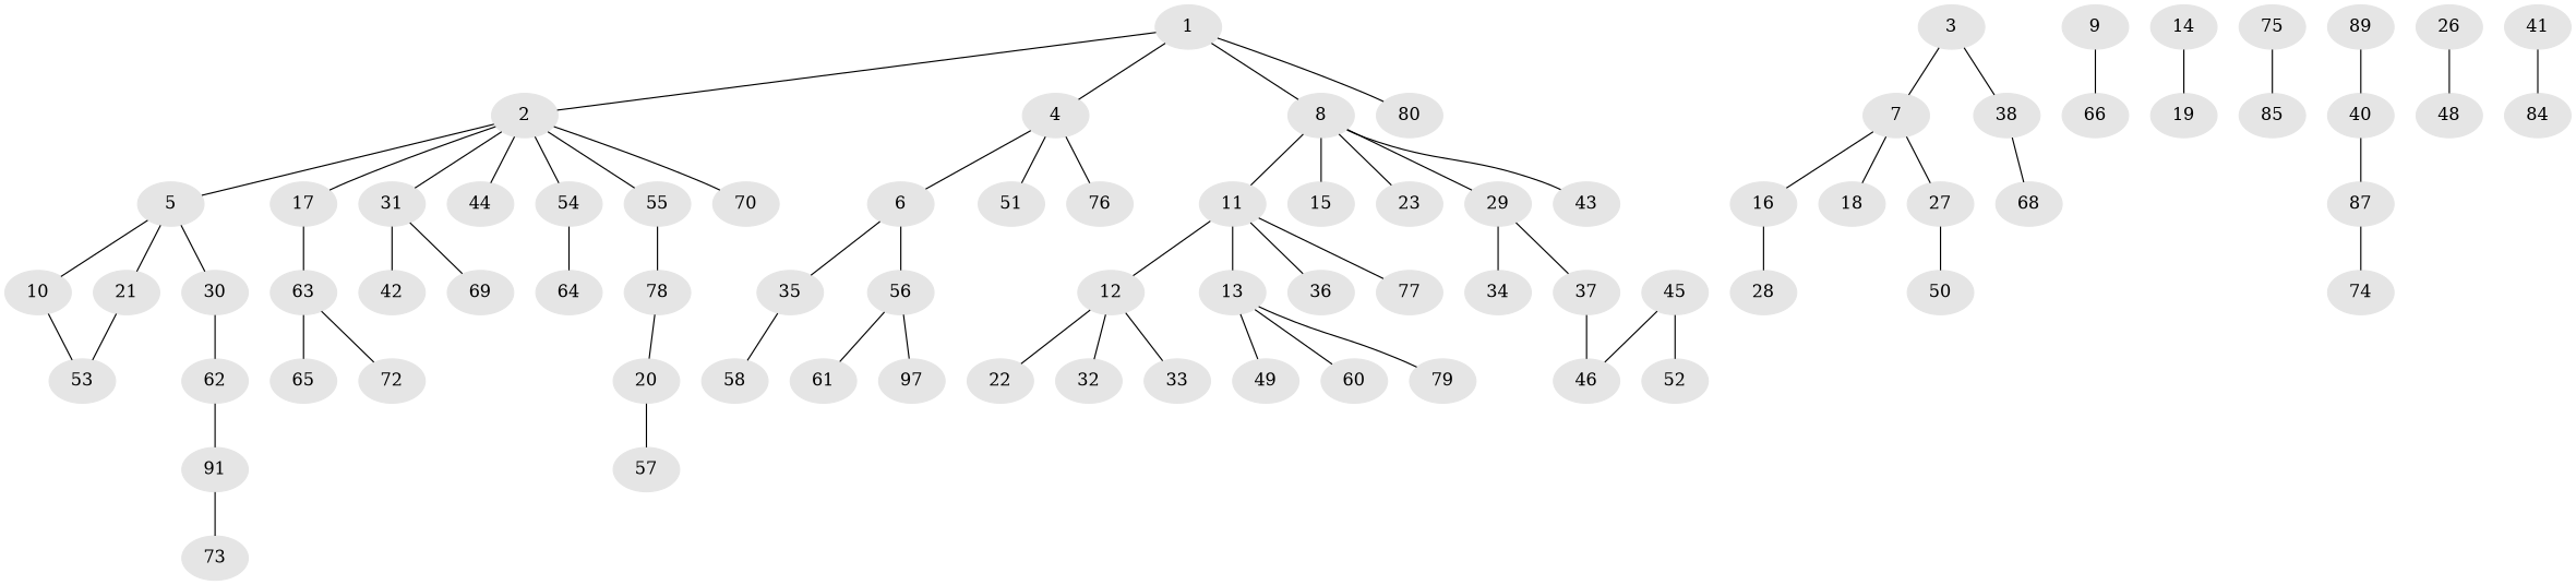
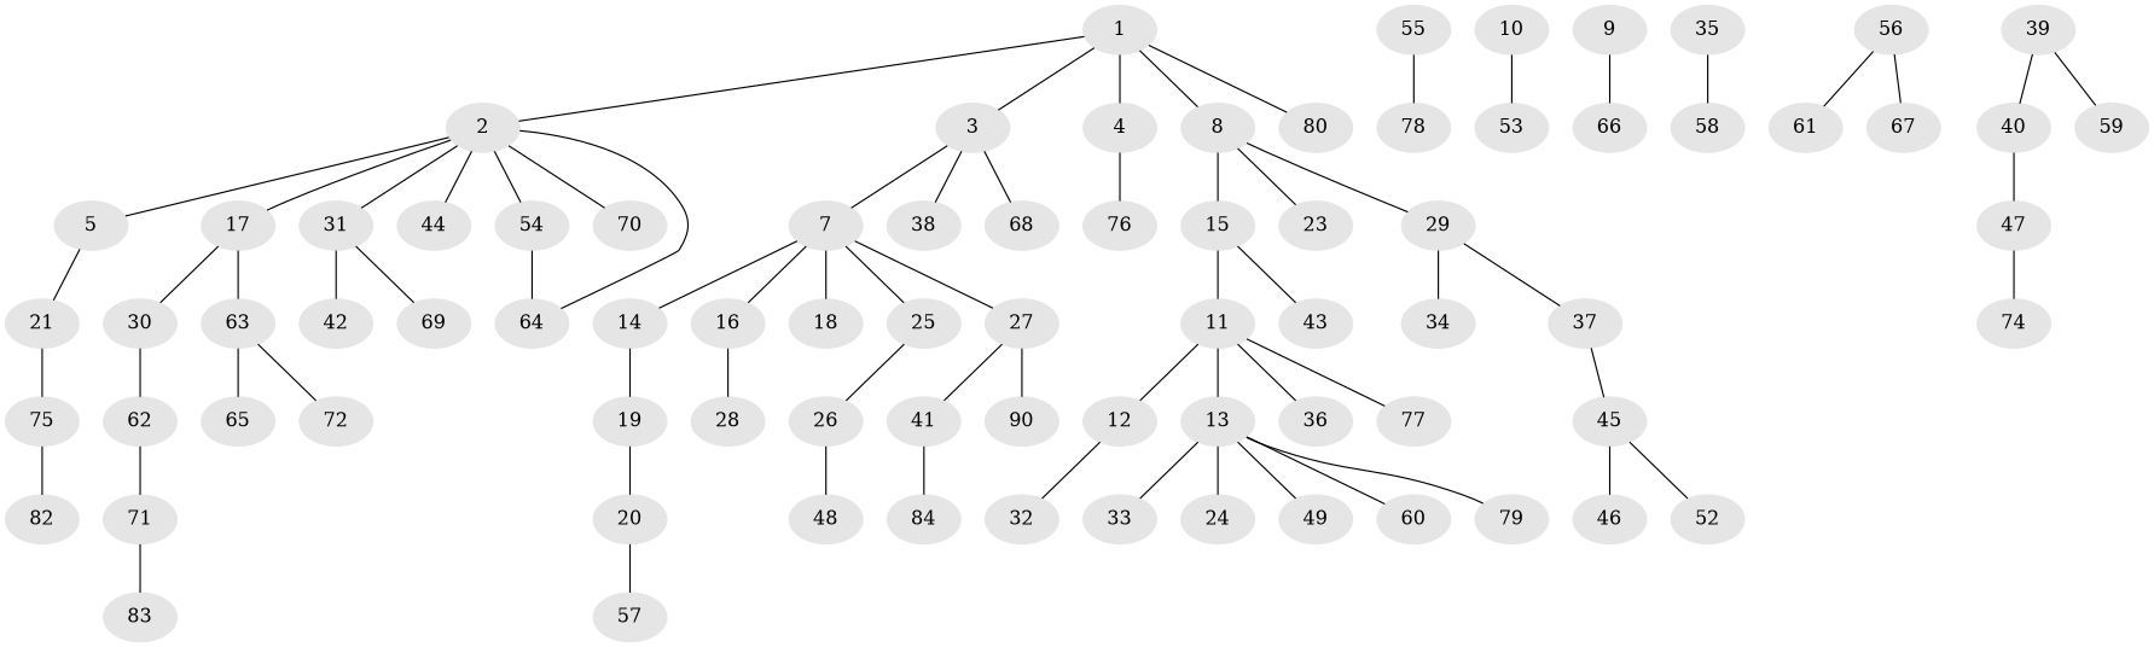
  graph {
    node [color=gray90 style=filled]
    1
    2
    3
    4
    8
    80
    5
    17
    31
    44
    54
    55
    70
    7
    38
    68
-   6
-   51
    76
    11
    15
    23
    29
    10
    21
    30
    9
    66
    63
    42
    69
    64
    78
    14
    16
    18
+   25
    27
    35
    56
    53
    75
    62
    58
-   39 [label=89]
+   39
    40
+   59
    61
-   67 [label=97]
+   67
    19
    28
    26
    41
-   50
+   50 [label=90]
    12
    13
    36
    77
    43
    34
    37
-   22
    32
    33
+   24
    49
    60
    79
    20
    65
    72
    57
-   82 [label=85]
+   82
    48
    n75 [label=84]
    45
-   71 [label=91]
+   71
    46
    52
-   47 [label=87]
+   47
    74
-   73
+   73 [label=83]
    1 -- 2
+   1 -- 3
    1 -- 4
    1 -- 8
    1 -- 80
    2 -- 5
    2 -- 17
    2 -- 31
    2 -- 44
    2 -- 54
-   2 -- 55
+   2 -- 64
    2 -- 70
    3 -- 7
    3 -- 38
-   38 -- 68
-   4 -- 6
-   4 -- 51
+   3 -- 68
    4 -- 76
-   8 -- 11
+   15 -- 11
    8 -- 15
    8 -- 23
    8 -- 29
-   5 -- 10
    5 -- 21
-   5 -- 30
+   17 -- 30
    17 -- 63
    31 -- 42
    31 -- 69
    54 -- 64
    55 -- 78
+   7 -- 14
    7 -- 16
    7 -- 18
+   7 -- 25
    7 -- 27
-   6 -- 35
-   6 -- 56
    11 -- 12
    11 -- 13
    11 -- 36
    11 -- 77
-   8 -- 43
+   15 -- 43
    29 -- 34
    29 -- 37
    10 -- 53
-   21 -- 53
+   21 -- 75
    30 -- 62
    9 -- 66
    63 -- 65
    63 -- 72
    14 -- 19
    16 -- 28
+   25 -- 26
+   27 -- 41
    27 -- 50
    35 -- 58
    56 -- 61
    56 -- 67
    75 -- 82
    62 -- 71
    39 -- 40
+   39 -- 59
    40 -- 47
-   78 -- 20
+   19 -- 20
    26 -- 48
    41 -- n75
-   12 -- 22
    12 -- 32
-   12 -- 33
+   13 -- 33
+   13 -- 24
    13 -- 49
    13 -- 60
    13 -- 79
-   37 -- 46
+   37 -- 45
    20 -- 57
    45 -- 46
    45 -- 52
    71 -- 73
    47 -- 74
  }
